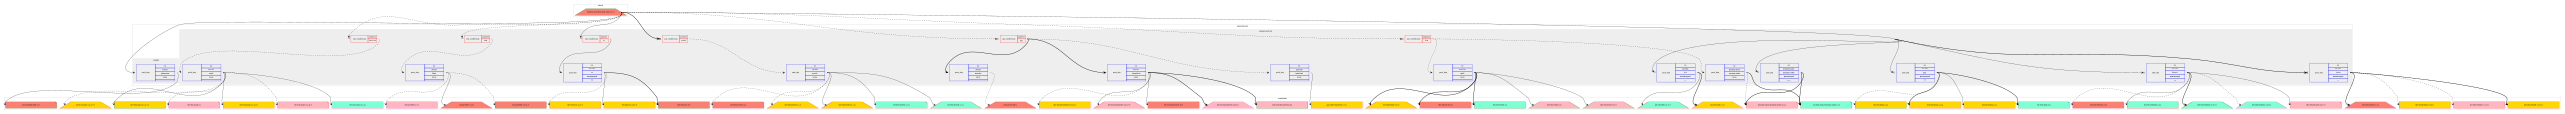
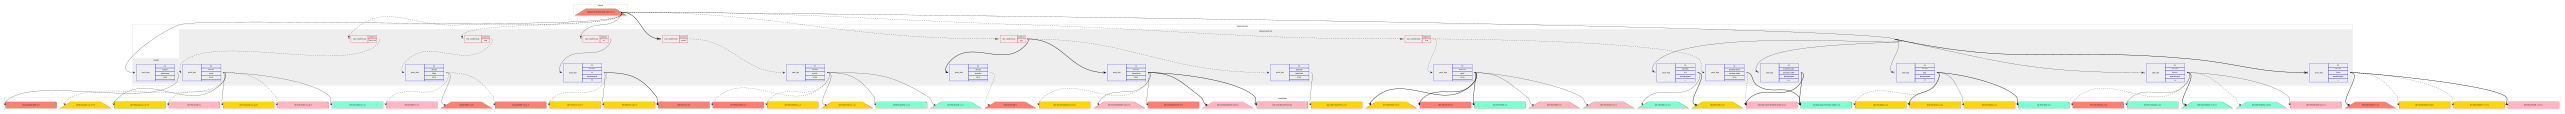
  digraph {
    compound=true
    concentrate=true
    fontname="Fira Sans"
    fontsize=10
    newrank=true
    rankdir=TB
    ranksep=1.5
    node [color=red fontname="Fira Sans" fontsize=10 shape=none style=filled]
    edge [arrowhead=vee fontname="Fira Sans" headport=w style=dashed tailport=e weight=100]
    n1 [color=darkgreen fillcolor=salmon label="gnustep-base/gnustep-base-1.25.0" shape=trapezium width=4]
    n2 [color=blue label=<<TABLE BORDER="0" CELLBORDER="1" CELLSPACING="0" CELLPADDING="4" WIDTH="220"><TR><TD ROWSPAN="6" CELLPADDING="30">pack_dep</TD></TR><TR><TD WIDTH="110">no</TD></TR><TR><TD>virtual</TD></TR><TR><TD>pkgconfig</TD></TR><TR><TD>none</TD></TR><TR><TD></TD></TR></TABLE>> style=""]
    n3 [color=blue label=<<TABLE BORDER="0" CELLBORDER="1" CELLSPACING="0" CELLPADDING="4" WIDTH="220"><TR><TD ROWSPAN="6" CELLPADDING="30">pack_dep</TD></TR><TR><TD WIDTH="110">no</TD></TR><TR><TD>dev-libs</TD></TR><TR><TD>ffcall</TD></TR><TR><TD>none</TD></TR><TR><TD></TD></TR></TABLE>> style=""]
    n4 [color=blue label=<<TABLE BORDER="0" CELLBORDER="1" CELLSPACING="0" CELLPADDING="4" WIDTH="220"><TR><TD ROWSPAN="6" CELLPADDING="30">pack_dep</TD></TR><TR><TD WIDTH="110">no</TD></TR><TR><TD>gnustep-base</TD></TR><TR><TD>gnustep-make</TD></TR><TR><TD>none</TD></TR><TR><TD></TD></TR></TABLE>> style=""]
    n5 [label=<<TABLE BORDER="0" CELLBORDER="1" CELLSPACING="0" CELLPADDING="4"><TR><TD ROWSPAN="3" CELLPADDING="10">use_conditional</TD></TR><TR><TD>negative</TD></TR><TR><TD>libffi</TD></TR></TABLE>> style=""]
    n6 [color=blue label=<<TABLE BORDER="0" CELLBORDER="1" CELLSPACING="0" CELLPADDING="4" WIDTH="220"><TR><TD ROWSPAN="6" CELLPADDING="30">pack_dep</TD></TR><TR><TD WIDTH="110">no</TD></TR><TR><TD>virtual</TD></TR><TR><TD>texi2dvi</TD></TR><TR><TD>none</TD></TR><TR><TD></TD></TR></TABLE>> style=""]
    n7 [color=blue label=<<TABLE BORDER="0" CELLBORDER="1" CELLSPACING="0" CELLPADDING="4" WIDTH="220"><TR><TD ROWSPAN="6" CELLPADDING="30">pack_dep</TD></TR><TR><TD WIDTH="110">no</TD></TR><TR><TD>dev-tex</TD></TR><TR><TD>latex2html</TD></TR><TR><TD>none</TD></TR><TR><TD></TD></TR></TABLE>> style=""]
    n8 [color=blue label=<<TABLE BORDER="0" CELLBORDER="1" CELLSPACING="0" CELLPADDING="4" WIDTH="220"><TR><TD ROWSPAN="6" CELLPADDING="30">pack_dep</TD></TR><TR><TD WIDTH="110">no</TD></TR><TR><TD>app-text</TD></TR><TR><TD>texi2html</TD></TR><TR><TD>none</TD></TR><TR><TD></TD></TR></TABLE>> style=""]
    n9 [label=<<TABLE BORDER="0" CELLBORDER="1" CELLSPACING="0" CELLPADDING="4"><TR><TD ROWSPAN="3" CELLPADDING="10">use_conditional</TD></TR><TR><TD>positive</TD></TR><TR><TD>doc</TD></TR></TABLE>> style=""]
    n10 [color=blue label=<<TABLE BORDER="0" CELLBORDER="1" CELLSPACING="0" CELLPADDING="4" WIDTH="220"><TR><TD ROWSPAN="6" CELLPADDING="30">pack_dep</TD></TR><TR><TD WIDTH="110">no</TD></TR><TR><TD>net-libs</TD></TR><TR><TD>gnutls</TD></TR><TR><TD>none</TD></TR><TR><TD></TD></TR></TABLE>> style=""]
    n11 [label=<<TABLE BORDER="0" CELLBORDER="1" CELLSPACING="0" CELLPADDING="4"><TR><TD ROWSPAN="3" CELLPADDING="10">use_conditional</TD></TR><TR><TD>positive</TD></TR><TR><TD>gnutls</TD></TR></TABLE>> style=""]
    n12 [color=blue label=<<TABLE BORDER="0" CELLBORDER="1" CELLSPACING="0" CELLPADDING="4" WIDTH="220"><TR><TD ROWSPAN="6" CELLPADDING="30">pack_dep</TD></TR><TR><TD WIDTH="110">no</TD></TR><TR><TD>dev-libs</TD></TR><TR><TD>icu</TD></TR><TR><TD>greaterequal</TD></TR><TR><TD>4.0</TD></TR></TABLE>> style=""]
    n13 [label=<<TABLE BORDER="0" CELLBORDER="1" CELLSPACING="0" CELLPADDING="4"><TR><TD ROWSPAN="3" CELLPADDING="10">use_conditional</TD></TR><TR><TD>positive</TD></TR><TR><TD>icu</TD></TR></TABLE>> style=""]
    n14 [color=blue label=<<TABLE BORDER="0" CELLBORDER="1" CELLSPACING="0" CELLPADDING="4" WIDTH="220"><TR><TD ROWSPAN="6" CELLPADDING="30">pack_dep</TD></TR><TR><TD WIDTH="110">no</TD></TR><TR><TD>virtual</TD></TR><TR><TD>libffi</TD></TR><TR><TD>none</TD></TR><TR><TD></TD></TR></TABLE>> style=""]
    n15 [label=<<TABLE BORDER="0" CELLBORDER="1" CELLSPACING="0" CELLPADDING="4"><TR><TD ROWSPAN="3" CELLPADDING="10">use_conditional</TD></TR><TR><TD>positive</TD></TR><TR><TD>libffi</TD></TR></TABLE>> style=""]
    n16 [color=blue label=<<TABLE BORDER="0" CELLBORDER="1" CELLSPACING="0" CELLPADDING="4" WIDTH="220"><TR><TD ROWSPAN="6" CELLPADDING="30">pack_dep</TD></TR><TR><TD WIDTH="110">no</TD></TR><TR><TD>net-dns</TD></TR><TR><TD>avahi</TD></TR><TR><TD>none</TD></TR><TR><TD></TD></TR></TABLE>> style=""]
    n17 [label=<<TABLE BORDER="0" CELLBORDER="1" CELLSPACING="0" CELLPADDING="4"><TR><TD ROWSPAN="3" CELLPADDING="10">use_conditional</TD></TR><TR><TD>positive</TD></TR><TR><TD>zeroconf</TD></TR></TABLE>> style=""]
    n18 [color=blue label=<<TABLE BORDER="0" CELLBORDER="1" CELLSPACING="0" CELLPADDING="4" WIDTH="220"><TR><TD ROWSPAN="6" CELLPADDING="30">pack_dep</TD></TR><TR><TD WIDTH="110">no</TD></TR><TR><TD>dev-libs</TD></TR><TR><TD>gmp</TD></TR><TR><TD>greaterequal</TD></TR><TR><TD>4.1</TD></TR></TABLE>> style=""]
    n19 [color=blue label=<<TABLE BORDER="0" CELLBORDER="1" CELLSPACING="0" CELLPADDING="4" WIDTH="220"><TR><TD ROWSPAN="6" CELLPADDING="30">pack_dep</TD></TR><TR><TD WIDTH="110">no</TD></TR><TR><TD>dev-libs</TD></TR><TR><TD>libxml2</TD></TR><TR><TD>greaterequal</TD></TR><TR><TD>2.6</TD></TR></TABLE>> style=""]
    n20 [color=blue label=<<TABLE BORDER="0" CELLBORDER="1" CELLSPACING="0" CELLPADDING="4" WIDTH="220"><TR><TD ROWSPAN="6" CELLPADDING="30">pack_dep</TD></TR><TR><TD WIDTH="110">no</TD></TR><TR><TD>dev-libs</TD></TR><TR><TD>libxslt</TD></TR><TR><TD>greaterequal</TD></TR><TR><TD>1.1</TD></TR></TABLE>> style=""]
    n21 [color=blue label=<<TABLE BORDER="0" CELLBORDER="1" CELLSPACING="0" CELLPADDING="4" WIDTH="220"><TR><TD ROWSPAN="6" CELLPADDING="30">pack_dep</TD></TR><TR><TD WIDTH="110">no</TD></TR><TR><TD>gnustep-base</TD></TR><TR><TD>gnustep-make</TD></TR><TR><TD>greaterequal</TD></TR><TR><TD>2.6.0</TD></TR></TABLE>> style=""]
    n22 [color=blue label=<<TABLE BORDER="0" CELLBORDER="1" CELLSPACING="0" CELLPADDING="4" WIDTH="220"><TR><TD ROWSPAN="6" CELLPADDING="30">pack_dep</TD></TR><TR><TD WIDTH="110">no</TD></TR><TR><TD>sys-libs</TD></TR><TR><TD>zlib</TD></TR><TR><TD>greaterequal</TD></TR><TR><TD>1.2</TD></TR></TABLE>> style=""]
    n23 [color=darkgreen fillcolor=salmon label="virtual/pkgconfig-0-r1" shape=note width=4]
    n24 [color=deeppink fillcolor=salmon label="dev-libs/ffcall-1.10" shape=note width=4]
    n25 [fillcolor=gold label="dev-libs/ffcall-1.10-r2" shape=trapezium width=4]
    n26 [color=darkgreen fillcolor=lightpink label="dev-libs/ffcall-1.10-r5" shape=trapezium width=4]
    n27 [color=darkgreen fillcolor=lightpink label="dev-libs/ffcall-1.13" shape=trapezium width=4]
    n28 [color=darkgreen fillcolor=aquamarine label="dev-libs/ffcall-2.0" shape=box width=4]
    n29 [fillcolor=lightpink label="gnustep-base/gnustep-make-2.6.8" shape=note width=4]
    n30 [color=darkgreen fillcolor=aquamarine label="gnustep-base/gnustep-make-2.7.0" shape=note width=4]
    n31 [fillcolor=salmon label="virtual/texi2dvi-0" shape=trapezium width=4]
    n32 [color=deeppink fillcolor=gold label="app-text/texi2html-5.0-r1" shape=box width=4]
    n33 [color=darkgreen fillcolor=lightpink label="dev-tex/latex2html-2008" shape=box width=4]
    n34 [color=deeppink fillcolor=lightpink label="dev-tex/latex2html-2008-r1" shape=trapezium width=4]
    n35 [fillcolor=salmon label="dev-tex/latex2html-2015" shape=box width=4]
    n36 [fillcolor=lightpink label="dev-tex/latex2html-2017.2-r1" shape=trapezium width=4]
    n37 [color=deeppink fillcolor=gold label="dev-tex/latex2html-2017.2-r2" shape=box width=4]
    n38 [fillcolor=aquamarine label="net-libs/gnutls-3.5.13" shape=trapezium width=4]
    n39 [fillcolor=aquamarine label="net-libs/gnutls-3.5.15" shape=note width=4]
    n40 [fillcolor=gold label="net-libs/gnutls-3.5.16" shape=trapezium width=4]
-   n41 [fillcolor=gold label="net-libs/gnutls-3.6.0" shape=trapezium width=4]
+   n41 [fillcolor=gold label="net-libs/gnutls-3.6.0" shape=box width=4]
    n42 [color=deeppink fillcolor=salmon label="net-libs/gnutls-3.6.1" shape=note width=4]
    n43 [fillcolor=gold label="dev-libs/icu-58.1-r1" shape=note width=4]
    n44 [fillcolor=gold label="dev-libs/icu-58.2-r1" shape=box width=4]
    n45 [color=darkgreen fillcolor=salmon label="dev-libs/icu-59.1" shape=box width=4]
    n46 [fillcolor=salmon label="virtual/libffi-3.0.10" shape=trapezium width=4]
    n47 [color=deeppink fillcolor=lightpink label="virtual/libffi-3.0.11" shape=box width=4]
    n48 [color=darkgreen fillcolor=salmon label="virtual/libffi-3.0.13-r1" shape=box width=4]
    n49 [color=darkgreen fillcolor=gold label="net-dns/avahi-0.6.31-r10" shape=box width=4]
    n50 [fillcolor=gold label="net-dns/avahi-0.6.31-r11" shape=trapezium width=4]
    n51 [color=deeppink fillcolor=aquamarine label="net-dns/avahi-0.6.32" shape=box width=4]
    n52 [fillcolor=lightpink label="net-dns/avahi-0.6.32-r1" shape=note width=4]
    n53 [color=deeppink fillcolor=gold label="net-dns/avahi-0.6.32-r2" shape=note width=4]
    n54 [color=deeppink fillcolor=lightpink label="net-dns/avahi-0.7" shape=note width=4]
    n55 [color=deeppink fillcolor=gold label="dev-libs/gmp-6.0.0a" shape=box width=4]
    n56 [color=darkgreen fillcolor=gold label="dev-libs/gmp-6.1.0" shape=box width=4]
    n57 [color=darkgreen fillcolor=aquamarine label="dev-libs/gmp-6.1.1" shape=note width=4]
    n58 [fillcolor=gold label="dev-libs/gmp-6.1.2" shape=box width=4]
    n59 [fillcolor=lightpink label="dev-libs/libxml2-2.9.4-r1" shape=note width=4]
    n60 [color=deeppink fillcolor=aquamarine label="dev-libs/libxml2-2.9.4-r2" shape=trapezium width=4]
    n61 [color=darkgreen fillcolor=aquamarine label="dev-libs/libxml2-2.9.4-r3" shape=trapezium width=4]
    n62 [fillcolor=aquamarine label="dev-libs/libxml2-2.9.5" shape=box width=4]
    n63 [color=deeppink fillcolor=salmon label="dev-libs/libxml2-2.9.6" shape=note width=4]
    n64 [fillcolor=gold label="dev-libs/libxslt-1.1.29-r1" shape=box width=4]
    n65 [color=deeppink fillcolor=salmon label="dev-libs/libxslt-1.1.30" shape=trapezium width=4]
-   n66 [fillcolor=gold label="dev-libs/libxslt-1.1.30-r1" shape=box width=4]
-   n67 [fillcolor=lightpink label="dev-libs/libxslt-1.1.30-r2" shape=box width=4]
-   n68 [color=deeppink fillcolor=gold label="sys-libs/zlib-1.2.11" shape=trapezium width=4]
+   n66 [fillcolor=lightpink label="dev-libs/libxslt-1.1.30-r1" shape=box width=4]
+   n67 [fillcolor=gold label="dev-libs/libxslt-1.1.30-r2" shape=box width=4]
+   n68 [color=darkgreen fillcolor=gold label="sys-libs/zlib-1.2.11" shape=trapezium width=4]
    n69 [fillcolor=aquamarine label="sys-libs/zlib-1.2.11-r1" shape=trapezium width=4]
    subgraph cluster_1 {
      color=gray
      label=<<i>dependencies</i>>
      subgraph cluster_2 {
        color=gray
        fillcolor="#eeeeee"
        label=<<i>compile</i>>
        style=filled
        subgraph sub_3 {
          color=gray
          fillcolor="#eeeeee"
          label=<<i>compile</i>>
          style=filled
          n2
        }
      }
      subgraph cluster_4 {
        color=gray
        fillcolor="#eeeeee"
        label=<<i>compile and run</i>>
        style=filled
        subgraph sub_5 {
          color=gray
          fillcolor="#eeeeee"
          label=<<i>compile and run</i>>
          style=filled
          n5
          subgraph sub_6 {
            color=gray
            fillcolor="#eeeeee"
            label=<<i>compile and run</i>>
            style=filled
            n3
          }
          subgraph sub_7 {
            color=gray
            fillcolor="#eeeeee"
            label=<<i>compile and run</i>>
            style=filled
            n4
          }
        }
        subgraph sub_8 {
          color=gray
          fillcolor="#eeeeee"
          label=<<i>compile and run</i>>
          style=filled
          n9
          subgraph sub_9 {
            color=gray
            fillcolor="#eeeeee"
            label=<<i>compile and run</i>>
            style=filled
            n6
          }
          subgraph sub_10 {
            color=gray
            fillcolor="#eeeeee"
            label=<<i>compile and run</i>>
            style=filled
            n7
          }
          subgraph sub_11 {
            color=gray
            fillcolor="#eeeeee"
            label=<<i>compile and run</i>>
            style=filled
            n8
          }
        }
        subgraph sub_12 {
          color=gray
          fillcolor="#eeeeee"
          label=<<i>compile and run</i>>
          style=filled
          n11
          subgraph sub_13 {
            color=gray
            fillcolor="#eeeeee"
            label=<<i>compile and run</i>>
            style=filled
            n10
          }
        }
        subgraph sub_14 {
          color=gray
          fillcolor="#eeeeee"
          label=<<i>compile and run</i>>
          style=filled
          n13
          subgraph sub_15 {
            color=gray
            fillcolor="#eeeeee"
            label=<<i>compile and run</i>>
            style=filled
            n12
          }
        }
        subgraph sub_16 {
          color=gray
          fillcolor="#eeeeee"
          label=<<i>compile and run</i>>
          style=filled
          n15
          subgraph sub_17 {
            color=gray
            fillcolor="#eeeeee"
            label=<<i>compile and run</i>>
            style=filled
            n14
          }
        }
        subgraph sub_18 {
          color=gray
          fillcolor="#eeeeee"
          label=<<i>compile and run</i>>
          style=filled
          n17
          subgraph sub_19 {
            color=gray
            fillcolor="#eeeeee"
            label=<<i>compile and run</i>>
            style=filled
            n16
          }
        }
        subgraph sub_20 {
          color=gray
          fillcolor="#eeeeee"
          label=<<i>compile and run</i>>
          style=filled
          n18
        }
        subgraph sub_21 {
          color=gray
          fillcolor="#eeeeee"
          label=<<i>compile and run</i>>
          style=filled
          n19
        }
        subgraph sub_22 {
          color=gray
          fillcolor="#eeeeee"
          label=<<i>compile and run</i>>
          style=filled
          n20
        }
        subgraph sub_23 {
          color=gray
          fillcolor="#eeeeee"
          label=<<i>compile and run</i>>
          style=filled
          n21
        }
        subgraph sub_24 {
          color=gray
          fillcolor="#eeeeee"
          label=<<i>compile and run</i>>
          style=filled
          n22
        }
      }
      subgraph cluster_25 {
        color=gray
        fillcolor="#eeeeee"
        label=<<i>run</i>>
        style=filled
      }
    }
    subgraph cluster_26 {
      color=gray
      label=<<i>ebuild</i>>
      rank=same
      n1
    }
    subgraph cluster_27 {
      color=gray
      label=<<i>candidates</i>>
      rank=same
      subgraph sub_28 {
        color=black
        label=<<i>candidates</i>>
        nodesep=1
        rank=same
        n23
      }
      subgraph sub_29 {
        color=black
        label=<<i>candidates</i>>
        nodesep=1
        rank=same
        n24
        n25
        n26
        n27
        n28
      }
      subgraph sub_30 {
        color=black
        label=<<i>candidates</i>>
        nodesep=1
        rank=same
        n29
        n30
      }
      subgraph sub_31 {
        color=black
        label=<<i>candidates</i>>
        nodesep=1
        rank=same
        n31
      }
      subgraph sub_32 {
        color=black
        label=<<i>candidates</i>>
        nodesep=1
        rank=same
        n32
      }
      subgraph sub_33 {
        color=black
        label=<<i>candidates</i>>
        nodesep=1
        rank=same
        n33
        n34
        n35
        n36
        n37
      }
      subgraph sub_34 {
        color=black
        label=<<i>candidates</i>>
        nodesep=1
        rank=same
        n38
        n39
        n40
        n41
        n42
      }
      subgraph sub_35 {
        color=black
        label=<<i>candidates</i>>
        nodesep=1
        rank=same
        n43
        n44
        n45
      }
      subgraph sub_36 {
        color=black
        label=<<i>candidates</i>>
        nodesep=1
        rank=same
        n46
        n47
        n48
      }
      subgraph sub_37 {
        color=black
        label=<<i>candidates</i>>
        nodesep=1
        rank=same
        n49
        n50
        n51
        n52
        n53
        n54
      }
      subgraph sub_38 {
        color=black
        label=<<i>candidates</i>>
        nodesep=1
        rank=same
        n55
        n56
        n57
        n58
      }
      subgraph sub_39 {
        color=black
        label=<<i>candidates</i>>
        nodesep=1
        rank=same
        n59
        n60
        n61
        n62
        n63
      }
      subgraph sub_40 {
        color=black
        label=<<i>candidates</i>>
        nodesep=1
        rank=same
        n64
        n65
        n66
        n67
      }
      subgraph sub_41 {
        color=black
        label=<<i>candidates</i>>
        nodesep=1
        rank=same
        n29
        n30
      }
      subgraph sub_42 {
        color=black
        label=<<i>candidates</i>>
        nodesep=1
        rank=same
        n68
        n69
      }
    }
    n1 -> n2 [style=solid weight=20]
    n1 -> n5 [arrowhead=odotvee weight=20]
    n1 -> n9 [arrowhead=odotvee weight=20]
    n1 -> n11 [arrowhead=odotvee style=bold weight=20]
    n1 -> n13 [arrowhead=odotvee style=solid weight=20]
    n1 -> n15 [arrowhead=odotvee weight=20]
    n1 -> n17 [arrowhead=odotvee weight=20]
    n1 -> n18 [arrowhead=odotvee style=solid weight=20]
    n1 -> n19 [arrowhead=odotvee style=solid weight=20]
    n1 -> n20 [arrowhead=odotvee style=bold weight=20]
    n1 -> n21 [arrowhead=odotvee style=solid weight=20]
    n1 -> n22 [arrowhead=odotvee style=solid weight=20]
    n2 -> n23 [style=solid]
    n3 -> n24 [style=bold]
    n3 -> n25 [style=bold]
    n3 -> n26 [style=solid]
    n3 -> n27 [style=solid]
    n3 -> n28 [style=bold]
    n4 -> n29
    n4 -> n30 [style=bold]
    n5 -> n3 [weight=20]
    n5 -> n4 [weight=20]
    n6 -> n31
    n7 -> n33 [style=bold]
    n7 -> n34 [style=bold]
    n7 -> n35 [style=solid]
    n7 -> n36 [style=solid]
    n7 -> n37
    n8 -> n32 [style=solid]
    n9 -> n6 [style=bold weight=20]
    n9 -> n7 [style=bold weight=20]
    n9 -> n8 [weight=20]
    n10 -> n38 [style=solid]
    n10 -> n39 [style=solid]
    n10 -> n40 [style=solid]
    n10 -> n41
    n10 -> n42
    n11 -> n10 [weight=20]
    n12 -> n43 [style=solid]
    n12 -> n44
    n12 -> n45 [style=bold]
    n13 -> n12 [style=solid weight=20]
    n14 -> n46 [style=solid]
    n14 -> n47
    n14 -> n48
    n15 -> n14 [weight=20]
    n16 -> n49 [style=solid]
    n16 -> n50
    n16 -> n51 [style=solid]
    n16 -> n52
    n16 -> n53 [style=solid]
    n16 -> n54
    n17 -> n16 [weight=20]
    n18 -> n55 [style=bold]
    n18 -> n56
    n18 -> n57 [style=bold]
    n18 -> n58 [style=solid]
    n19 -> n59 [style=solid]
    n19 -> n60
    n19 -> n61 [style=bold]
    n19 -> n62 [style=solid]
    n19 -> n63
    n20 -> n64
    n20 -> n65 [style=bold]
    n20 -> n66 [style=bold]
    n20 -> n67
    n21 -> n29 [style=bold]
    n21 -> n30 [style=bold]
    n22 -> n68 [style=bold]
    n22 -> n69 [style=solid]
  }
